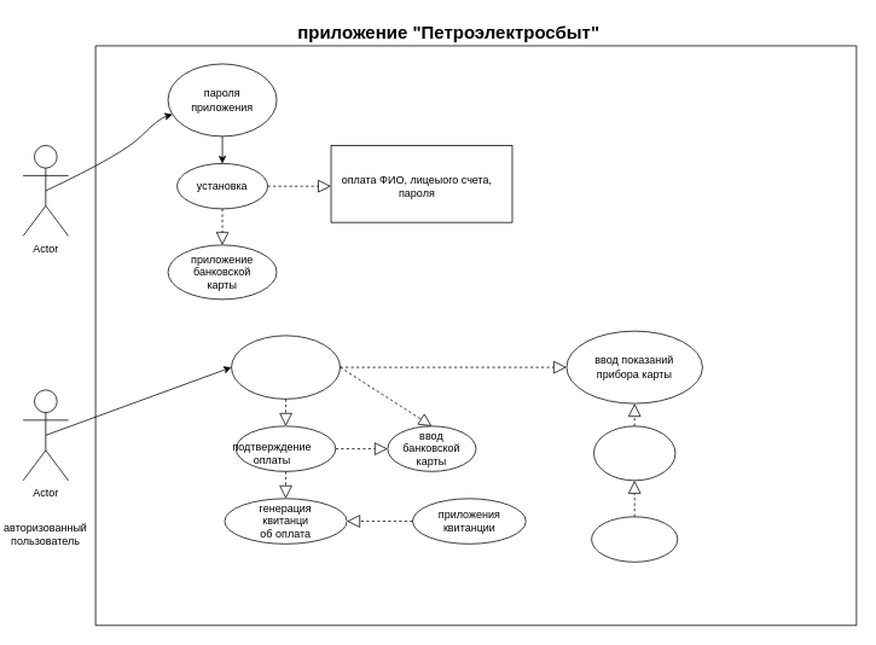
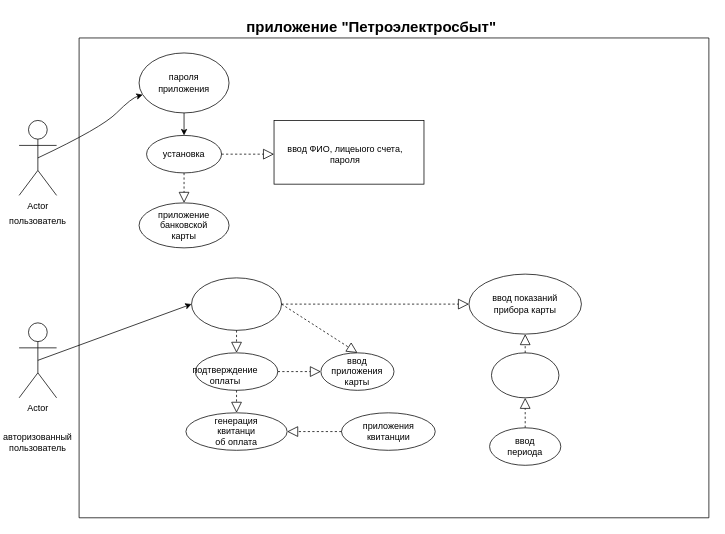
  <mxCell id="0" />
  <mxCell id="1" parent="0" />
  <mxCell id="2" value="Actor" style="shape=umlActor;verticalLabelPosition=bottom;verticalAlign=top;html=1;outlineConnect=0;" vertex="1" parent="1"><mxGeometry y="160" width="50" height="100" as="geometry" x="25" /></mxCell>
  <mxCell id="3" value="Actor" style="shape=umlActor;verticalLabelPosition=bottom;verticalAlign=top;html=1;outlineConnect=0;" vertex="1" parent="1"><mxGeometry y="430" width="50" height="100" as="geometry" x="25" /></mxCell>
  <mxCell id="4" value="" style="endArrow=none;html=1;rounded=0;" edge="1" parent="1"><mxGeometry width="50" height="50" relative="1" as="geometry"><mxPoint x="105" y="690" as="sourcePoint" /><mxPoint x="105" y="50" as="targetPoint" /></mxGeometry></mxCell>
  <mxCell id="5" value="" style="endArrow=none;html=1;rounded=0;" edge="1" parent="1"><mxGeometry width="50" height="50" relative="1" as="geometry"><mxPoint x="105" y="690" as="sourcePoint" /><mxPoint x="945" y="690" as="targetPoint" /></mxGeometry></mxCell>
  <mxCell id="6" value="" style="endArrow=none;html=1;rounded=0;" edge="1" parent="1"><mxGeometry width="50" height="50" relative="1" as="geometry"><mxPoint x="945" y="690" as="sourcePoint" /><mxPoint x="945" y="50" as="targetPoint" /></mxGeometry></mxCell>
  <mxCell id="7" value="" style="endArrow=none;html=1;rounded=0;" edge="1" parent="1"><mxGeometry width="50" height="50" relative="1" as="geometry"><mxPoint x="105" y="50" as="sourcePoint" /><mxPoint x="945" y="50" as="targetPoint" /></mxGeometry></mxCell>
+ <mxCell id="8" value="пользователь" style="text;html=1;strokeColor=none;fillColor=none;align=center;verticalAlign=middle;whiteSpace=wrap;rounded=0;" vertex="1" parent="1"><mxGeometry x="20" y="280" width="60" height="30" as="geometry" /></mxCell>
  <mxCell id="9" value="авторизованный пользователь" style="text;html=1;strokeColor=none;fillColor=none;align=center;verticalAlign=middle;whiteSpace=wrap;rounded=0;" vertex="1" parent="1"><mxGeometry x="20" y="575" width="60" height="30" as="geometry" /></mxCell>
  <mxCell id="10" value="" style="curved=1;endArrow=classic;html=1;rounded=0;exitX=0.5;exitY=0.5;exitDx=0;exitDy=0;exitPerimeter=0;" edge="1" parent="1" source="2" target="11"><mxGeometry width="50" height="50" relative="1" as="geometry"><mxPoint x="415" y="400" as="sourcePoint" /><mxPoint x="245" y="110" as="targetPoint" /><Array as="points"><mxPoint x="135" y="170" /><mxPoint x="175" y="130" /></Array></mxGeometry></mxCell>
  <mxCell id="11" value="" style="ellipse;whiteSpace=wrap;html=1;" vertex="1" parent="1"><mxGeometry x="185" y="70" width="120" height="80" as="geometry" /></mxCell>
  <mxCell id="12" value="пароля приложения" style="text;html=1;strokeColor=none;fillColor=none;align=center;verticalAlign=middle;whiteSpace=wrap;rounded=0;" vertex="1" parent="1"><mxGeometry x="215" y="95" width="60" height="30" as="geometry" /></mxCell>
  <mxCell id="13" value="" style="endArrow=classic;html=1;rounded=0;exitX=0.5;exitY=1;exitDx=0;exitDy=0;" edge="1" parent="1" source="11" target="14"><mxGeometry width="50" height="50" relative="1" as="geometry"><mxPoint x="415" y="390" as="sourcePoint" /><mxPoint x="245" y="190" as="targetPoint" /></mxGeometry></mxCell>
  <mxCell id="14" value="" style="ellipse;whiteSpace=wrap;html=1;" vertex="1" parent="1"><mxGeometry x="195" y="180" width="100" height="50" as="geometry" /></mxCell>
  <mxCell id="15" value="установка" style="text;html=1;strokeColor=none;fillColor=none;align=center;verticalAlign=middle;whiteSpace=wrap;rounded=0;" vertex="1" parent="1"><mxGeometry x="215" y="190" width="60" height="30" as="geometry" /></mxCell>
  <mxCell id="16" value="" style="rounded=0;whiteSpace=wrap;html=1;" vertex="1" parent="1"><mxGeometry x="365" y="160" width="200" height="85" as="geometry" /></mxCell>
- <mxCell id="17" value="оплата ФИО, лицеыого счета, пароля" style="text;html=1;strokeColor=none;fillColor=none;align=center;verticalAlign=middle;whiteSpace=wrap;rounded=0;" vertex="1" parent="1"><mxGeometry x="365" y="170" width="190" height="70" as="geometry" /></mxCell>
+ <mxCell id="17" value="ввод ФИО, лицеыого счета, пароля" style="text;html=1;strokeColor=none;fillColor=none;align=center;verticalAlign=middle;whiteSpace=wrap;rounded=0;" vertex="1" parent="1"><mxGeometry x="365" y="170" width="190" height="70" as="geometry" /></mxCell>
  <mxCell id="18" value="" style="endArrow=block;dashed=1;endFill=0;endSize=12;html=1;rounded=0;exitX=1;exitY=0.5;exitDx=0;exitDy=0;entryX=0;entryY=0.5;entryDx=0;entryDy=0;" edge="1" parent="1" source="14" target="17"><mxGeometry width="160" relative="1" as="geometry"><mxPoint x="355" y="430" as="sourcePoint" /><mxPoint x="515" y="430" as="targetPoint" /></mxGeometry></mxCell>
  <mxCell id="19" value="" style="endArrow=block;dashed=1;endFill=0;endSize=12;html=1;rounded=0;exitX=0.5;exitY=1;exitDx=0;exitDy=0;" edge="1" parent="1" source="14" target="20"><mxGeometry width="160" relative="1" as="geometry"><mxPoint x="355" y="430" as="sourcePoint" /><mxPoint x="245" y="290" as="targetPoint" /></mxGeometry></mxCell>
  <mxCell id="20" value="" style="ellipse;whiteSpace=wrap;html=1;" vertex="1" parent="1"><mxGeometry x="185" y="270" width="120" height="60" as="geometry" /></mxCell>
  <mxCell id="21" value="приложение банковской карты" style="text;html=1;strokeColor=none;fillColor=none;align=center;verticalAlign=middle;whiteSpace=wrap;rounded=0;" vertex="1" parent="1"><mxGeometry x="215" y="285" width="60" height="30" as="geometry" /></mxCell>
  <mxCell id="22" value="" style="endArrow=classic;html=1;rounded=0;exitX=0.5;exitY=0.5;exitDx=0;exitDy=0;exitPerimeter=0;entryX=0;entryY=0.5;entryDx=0;entryDy=0;" edge="1" parent="1" source="3" target="23"><mxGeometry width="50" height="50" relative="1" as="geometry"><mxPoint x="415" y="440" as="sourcePoint" /><mxPoint x="265" y="410" as="targetPoint" /></mxGeometry></mxCell>
  <mxCell id="23" value="" style="ellipse;whiteSpace=wrap;html=1;" vertex="1" parent="1"><mxGeometry x="255" y="370" width="120" height="70" as="geometry" /></mxCell>
  <mxCell id="24" value="" style="endArrow=block;dashed=1;endFill=0;endSize=12;html=1;rounded=0;exitX=0.5;exitY=1;exitDx=0;exitDy=0;" edge="1" parent="1" source="23" target="25"><mxGeometry width="160" relative="1" as="geometry"><mxPoint x="355" y="400" as="sourcePoint" /><mxPoint x="315" y="480" as="targetPoint" /></mxGeometry></mxCell>
  <mxCell id="25" value="" style="ellipse;whiteSpace=wrap;html=1;" vertex="1" parent="1"><mxGeometry x="260" y="470" width="110" height="50" as="geometry" /></mxCell>
  <mxCell id="26" value="подтверждение оплаты" style="text;html=1;strokeColor=none;fillColor=none;align=center;verticalAlign=middle;whiteSpace=wrap;rounded=0;" vertex="1" parent="1"><mxGeometry x="270" y="485" width="60" height="30" as="geometry" /></mxCell>
  <mxCell id="27" value="" style="endArrow=block;dashed=1;endFill=0;endSize=12;html=1;rounded=0;exitX=0.5;exitY=1;exitDx=0;exitDy=0;" edge="1" parent="1" source="25" target="28"><mxGeometry width="160" relative="1" as="geometry"><mxPoint x="355" y="400" as="sourcePoint" /><mxPoint x="315" y="560" as="targetPoint" /></mxGeometry></mxCell>
  <mxCell id="28" value="" style="ellipse;whiteSpace=wrap;html=1;" vertex="1" parent="1"><mxGeometry x="247.5" y="550" width="135" height="50" as="geometry" /></mxCell>
  <mxCell id="29" value="генерация квитанци об оплата" style="text;html=1;strokeColor=none;fillColor=none;align=center;verticalAlign=middle;whiteSpace=wrap;rounded=0;" vertex="1" parent="1"><mxGeometry x="285" y="560" width="60" height="30" as="geometry" /></mxCell>
  <mxCell id="30" value="" style="ellipse;whiteSpace=wrap;html=1;" vertex="1" parent="1"><mxGeometry x="455" y="550" width="125" height="50" as="geometry" /></mxCell>
  <mxCell id="31" value="приложения квитанции" style="text;html=1;strokeColor=none;fillColor=none;align=center;verticalAlign=middle;whiteSpace=wrap;rounded=0;" vertex="1" parent="1"><mxGeometry x="487.5" y="560" width="60" height="30" as="geometry" /></mxCell>
  <mxCell id="32" value="" style="endArrow=block;dashed=1;endFill=0;endSize=12;html=1;rounded=0;exitX=0;exitY=0.5;exitDx=0;exitDy=0;entryX=1;entryY=0.5;entryDx=0;entryDy=0;" edge="1" parent="1" source="30" target="28"><mxGeometry width="160" relative="1" as="geometry"><mxPoint x="355" y="370" as="sourcePoint" /><mxPoint x="515" y="370" as="targetPoint" /></mxGeometry></mxCell>
  <mxCell id="33" value="" style="ellipse;whiteSpace=wrap;html=1;" vertex="1" parent="1"><mxGeometry x="427.5" y="470" width="97.5" height="50" as="geometry" /></mxCell>
- <mxCell id="34" value="ввод банковской карты" style="text;html=1;strokeColor=none;fillColor=none;align=center;verticalAlign=middle;whiteSpace=wrap;rounded=0;" vertex="1" parent="1"><mxGeometry x="446.25" y="480" width="60" height="30" as="geometry" /></mxCell>
+ <mxCell id="34" value="ввод приложения карты" style="text;html=1;strokeColor=none;fillColor=none;align=center;verticalAlign=middle;whiteSpace=wrap;rounded=0;" vertex="1" parent="1"><mxGeometry x="446.25" y="480" width="60" height="30" as="geometry" /></mxCell>
  <mxCell id="35" value="" style="endArrow=block;dashed=1;endFill=0;endSize=12;html=1;rounded=0;exitX=1;exitY=0.5;exitDx=0;exitDy=0;entryX=0;entryY=0.5;entryDx=0;entryDy=0;" edge="1" parent="1" source="25" target="33"><mxGeometry width="160" relative="1" as="geometry"><mxPoint x="355" y="360" as="sourcePoint" /><mxPoint x="415" y="520" as="targetPoint" /></mxGeometry></mxCell>
  <mxCell id="36" value="" style="endArrow=block;dashed=1;endFill=0;endSize=12;html=1;rounded=0;exitX=1;exitY=0.5;exitDx=0;exitDy=0;entryX=0.5;entryY=0;entryDx=0;entryDy=0;" edge="1" parent="1" source="23" target="33"><mxGeometry width="160" relative="1" as="geometry"><mxPoint x="355" y="360" as="sourcePoint" /><mxPoint x="515" y="360" as="targetPoint" /></mxGeometry></mxCell>
  <mxCell id="37" value="" style="ellipse;whiteSpace=wrap;html=1;" vertex="1" parent="1"><mxGeometry x="625" y="365" width="150" height="80" as="geometry" /></mxCell>
  <mxCell id="38" value="ввод показаний прибора карты" style="text;html=1;strokeColor=none;fillColor=none;align=center;verticalAlign=middle;whiteSpace=wrap;rounded=0;" vertex="1" parent="1"><mxGeometry x="645" y="390" width="110" height="30" as="geometry" /></mxCell>
  <mxCell id="39" value="" style="endArrow=block;dashed=1;endFill=0;endSize=12;html=1;rounded=0;exitX=1;exitY=0.5;exitDx=0;exitDy=0;entryX=0;entryY=0.5;entryDx=0;entryDy=0;" edge="1" parent="1" source="23" target="37"><mxGeometry width="160" relative="1" as="geometry"><mxPoint x="355" y="340" as="sourcePoint" /><mxPoint x="515" y="340" as="targetPoint" /></mxGeometry></mxCell>
  <mxCell id="40" value="приложение &quot;Петроэлектросбыт&quot;" style="text;align=center;fontStyle=1;verticalAlign=middle;spacingLeft=3;spacingRight=3;strokeColor=none;rotatable=0;points=[[0,0.5],[1,0.5]];portConstraint=eastwest;fontSize=20;" vertex="1" parent="1"><mxGeometry x="235" y="20" width="520" height="26" as="geometry" /></mxCell>
  <mxCell id="41" value="" style="ellipse;whiteSpace=wrap;html=1;fontSize=20;" vertex="1" parent="1"><mxGeometry x="655" y="470" width="90" height="60" as="geometry" /></mxCell>
  <mxCell id="42" value="" style="endArrow=block;dashed=1;endFill=0;endSize=12;html=1;rounded=0;fontSize=12;exitX=0.5;exitY=0;exitDx=0;exitDy=0;entryX=0.5;entryY=1;entryDx=0;entryDy=0;" edge="1" parent="1" source="41" target="37"><mxGeometry width="160" relative="1" as="geometry"><mxPoint x="355" y="320" as="sourcePoint" /><mxPoint x="515" y="320" as="targetPoint" /></mxGeometry></mxCell>
  <mxCell id="43" value="" style="endArrow=block;dashed=1;endFill=0;endSize=12;html=1;rounded=0;fontSize=12;entryX=0.5;entryY=1;entryDx=0;entryDy=0;exitX=0.5;exitY=0;exitDx=0;exitDy=0;" edge="1" parent="1" source="44" target="41"><mxGeometry width="160" relative="1" as="geometry"><mxPoint x="355" y="320" as="sourcePoint" /><mxPoint x="515" y="320" as="targetPoint" /></mxGeometry></mxCell>
  <mxCell id="44" value="" style="ellipse;whiteSpace=wrap;html=1;fontSize=12;" vertex="1" parent="1"><mxGeometry x="652.5" y="570" width="95" height="50" as="geometry" /></mxCell>
+ <mxCell id="45" value="ввод периода" style="text;html=1;strokeColor=none;fillColor=none;align=center;verticalAlign=middle;whiteSpace=wrap;rounded=0;fontSize=12;" vertex="1" parent="1"><mxGeometry x="670" y="580" width="60" height="30" as="geometry" /></mxCell>
